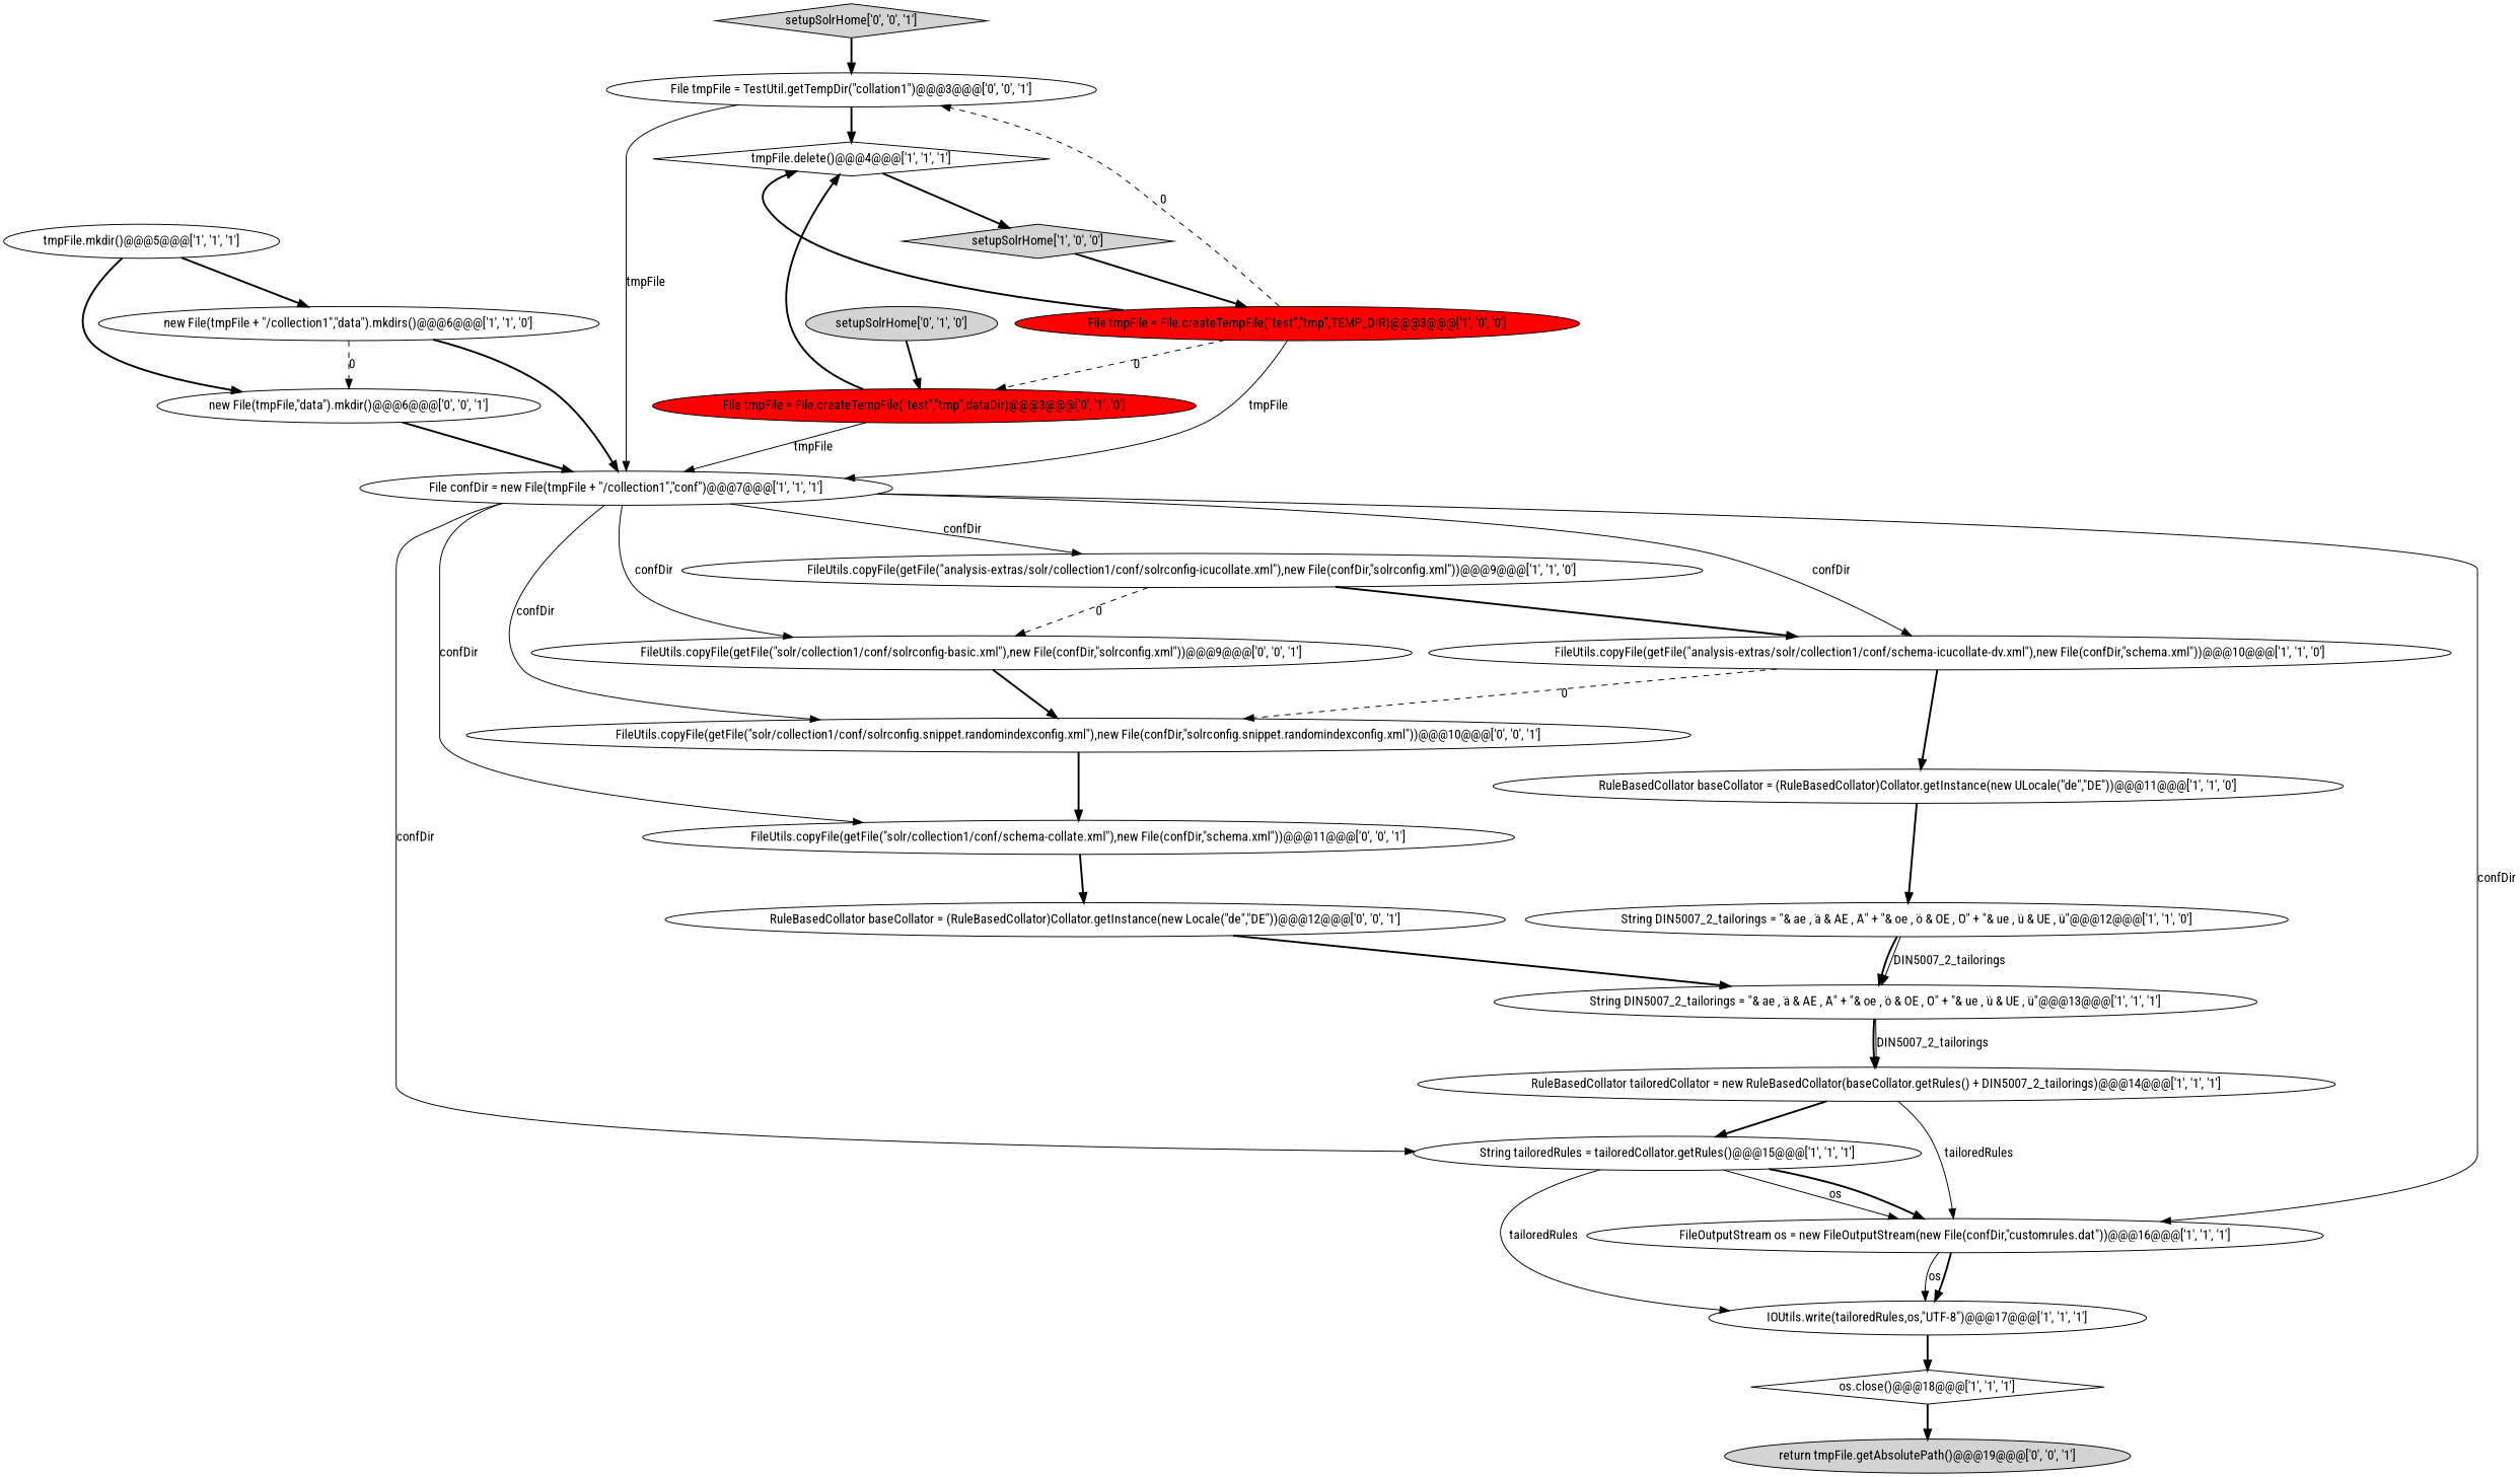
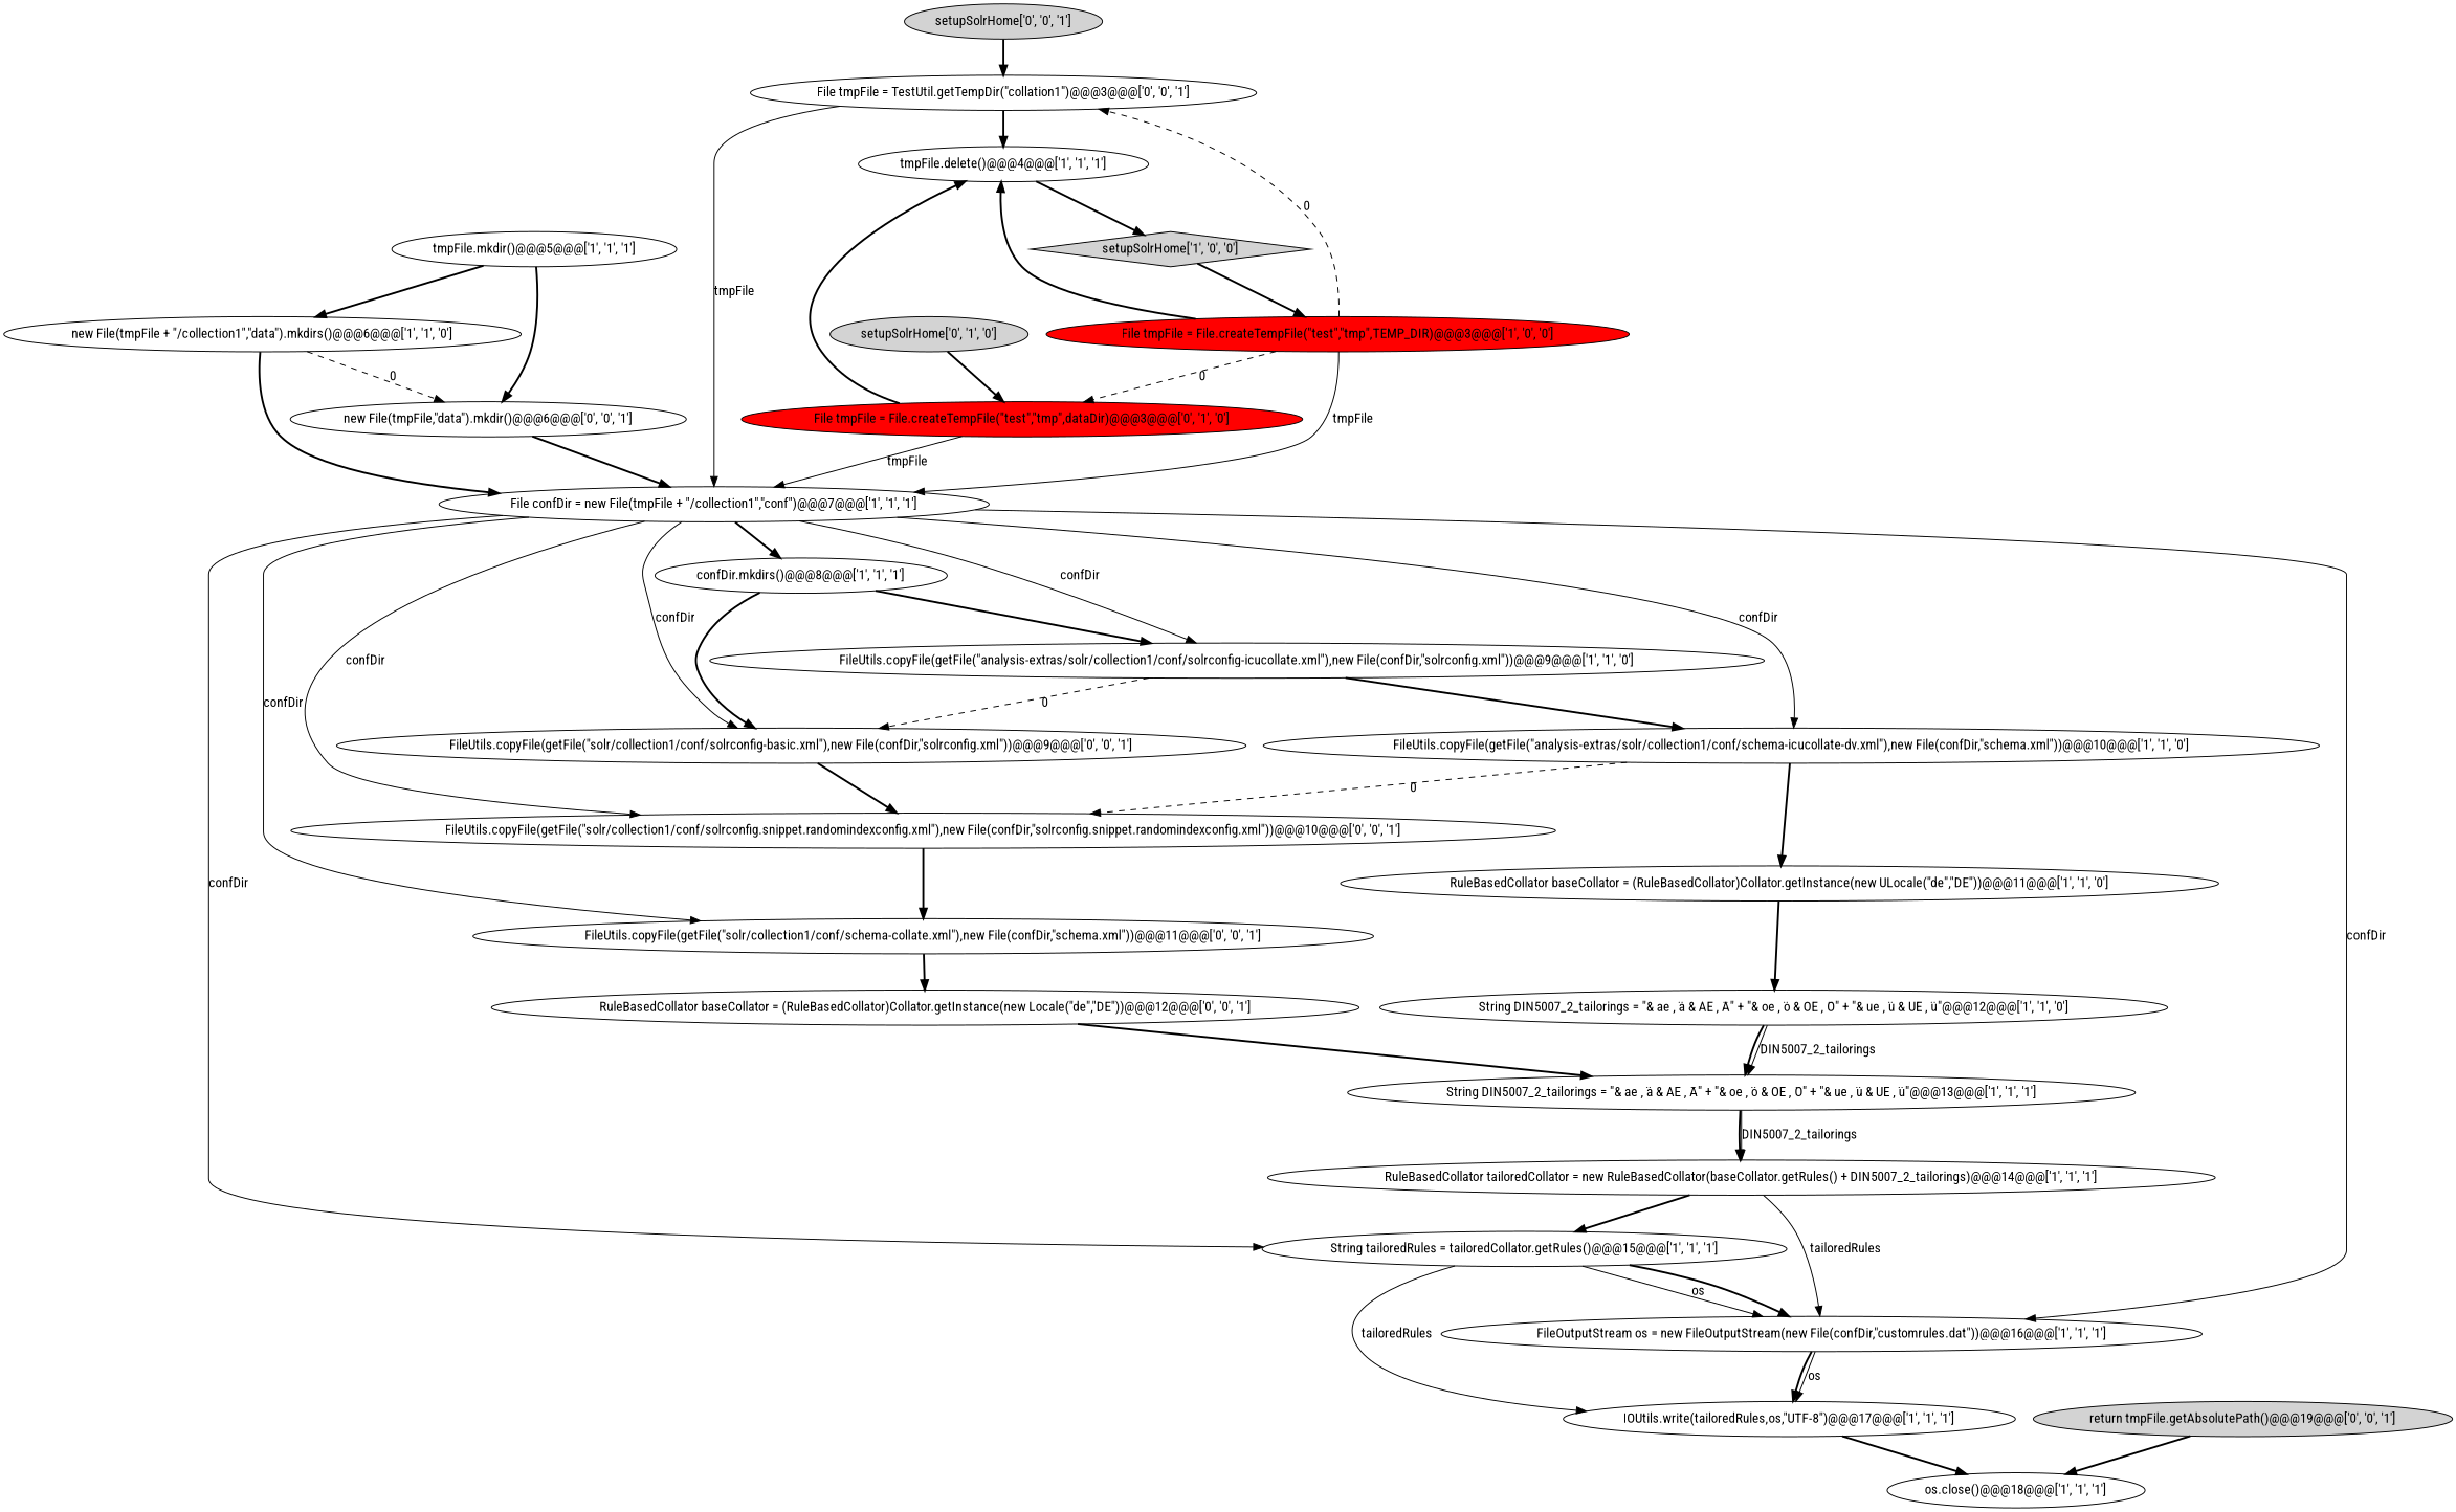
  digraph {
    fontname="Roboto Condensed"
    node [fillcolor=white fontname="Roboto Condensed" shape=ellipse style=filled]
    edge [fontname="Roboto Condensed" style=bold]
    n1 [label="FileUtils.copyFile(getFile(\"analysis-extras/solr/collection1/conf/schema-icucollate-dv.xml\"),new File(confDir,\"schema.xml\"))@@@10@@@['1', '1', '0']"]
    n2 [label="FileUtils.copyFile(getFile(\"solr/collection1/conf/solrconfig.snippet.randomindexconfig.xml\"),new File(confDir,\"solrconfig.snippet.randomindexconfig.xml\"))@@@10@@@['0', '0', '1']"]
    n3 [label="RuleBasedCollator baseCollator = (RuleBasedCollator)Collator.getInstance(new ULocale(\"de\",\"DE\"))@@@11@@@['1', '1', '0']"]
    n4 [label="FileUtils.copyFile(getFile(\"solr/collection1/conf/schema-collate.xml\"),new File(confDir,\"schema.xml\"))@@@11@@@['0', '0', '1']"]
    n5 [label="String DIN5007_2_tailorings = \"& ae , ä & AE , Ä\" + \"& oe , ö & OE , Ö\" + \"& ue , ü & UE , ü\"@@@12@@@['1', '1', '0']"]
    n6 [label="new File(tmpFile,\"data\").mkdir()@@@6@@@['0', '0', '1']"]
    n7 [label="File confDir = new File(tmpFile + \"/collection1\",\"conf\")@@@7@@@['1', '1', '1']"]
    n8 [label="FileOutputStream os = new FileOutputStream(new File(confDir,\"customrules.dat\"))@@@16@@@['1', '1', '1']"]
    n9 [label="String tailoredRules = tailoredCollator.getRules()@@@15@@@['1', '1', '1']"]
    n10 [label="FileUtils.copyFile(getFile(\"analysis-extras/solr/collection1/conf/solrconfig-icucollate.xml\"),new File(confDir,\"solrconfig.xml\"))@@@9@@@['1', '1', '0']"]
    n11 [label="FileUtils.copyFile(getFile(\"solr/collection1/conf/solrconfig-basic.xml\"),new File(confDir,\"solrconfig.xml\"))@@@9@@@['0', '0', '1']"]
+   n12 [label="confDir.mkdirs()@@@8@@@['1', '1', '1']"]
    n13 [label="RuleBasedCollator baseCollator = (RuleBasedCollator)Collator.getInstance(new Locale(\"de\",\"DE\"))@@@12@@@['0', '0', '1']"]
    n14 [label="File tmpFile = TestUtil.getTempDir(\"collation1\")@@@3@@@['0', '0', '1']"]
-   n15 [label="tmpFile.delete()@@@4@@@['1', '1', '1']" shape=diamond]
+   n15 [label="tmpFile.delete()@@@4@@@['1', '1', '1']"]
    n16 [fillcolor=lightgray label="setupSolrHome['1', '0', '0']" shape=diamond]
    n17 [label="RuleBasedCollator tailoredCollator = new RuleBasedCollator(baseCollator.getRules() + DIN5007_2_tailorings)@@@14@@@['1', '1', '1']"]
    n18 [label="IOUtils.write(tailoredRules,os,\"UTF-8\")@@@17@@@['1', '1', '1']"]
    n19 [fillcolor=red label="File tmpFile = File.createTempFile(\"test\",\"tmp\",dataDir)@@@3@@@['0', '1', '0']"]
-   n20 [label="os.close()@@@18@@@['1', '1', '1']" shape=diamond]
+   n20 [label="os.close()@@@18@@@['1', '1', '1']"]
    n21 [label="String DIN5007_2_tailorings = \"& ae , ä & AE , Ä\" + \"& oe , ö & OE , Ö\" + \"& ue , ü & UE , ü\"@@@13@@@['1', '1', '1']"]
    n22 [label="tmpFile.mkdir()@@@5@@@['1', '1', '1']"]
    n23 [label="new File(tmpFile + \"/collection1\",\"data\").mkdirs()@@@6@@@['1', '1', '0']"]
    n24 [fillcolor=lightgray label="setupSolrHome['0', '1', '0']"]
    n25 [fillcolor=red label="File tmpFile = File.createTempFile(\"test\",\"tmp\",TEMP_DIR)@@@3@@@['1', '0', '0']"]
    n26 [fillcolor=lightgray label="return tmpFile.getAbsolutePath()@@@19@@@['0', '0', '1']"]
-   n27 [fillcolor=lightgray label="setupSolrHome['0', '0', '1']" shape=diamond]
+   n27 [fillcolor=lightgray label="setupSolrHome['0', '0', '1']"]
    n1 -> n2 [label=0 style=dashed]
    n1 -> n3
    n2 -> n4
    n3 -> n5
    n4 -> n13
    n5 -> n21 [label=DIN5007_2_tailorings style=solid]
    n5 -> n21
    n6 -> n7
    n7 -> n1 [label=confDir style=solid]
    n7 -> n2 [label=confDir style=solid]
    n7 -> n4 [label=confDir style=solid]
    n7 -> n8 [label=confDir style=solid]
    n7 -> n9 [label=confDir style=solid]
    n7 -> n10 [label=confDir style=solid]
    n7 -> n11 [label=confDir style=solid]
+   n7 -> n12
    n8 -> n18 [label=os style=solid]
    n8 -> n18
    n9 -> n8 [label=os style=solid]
    n9 -> n8
    n9 -> n18 [label=tailoredRules style=solid]
    n10 -> n1
    n10 -> n11 [label=0 style=dashed]
    n11 -> n2
+   n12 -> n10
+   n12 -> n11
    n13 -> n21
    n14 -> n7 [label=tmpFile style=solid]
    n14 -> n15
    n15 -> n16
    n16 -> n25
    n17 -> n8 [label=tailoredRules style=solid]
    n17 -> n9
    n18 -> n20
    n19 -> n7 [label=tmpFile style=solid]
    n19 -> n15
-   n20 -> n26
+   n26 -> n20
    n21 -> n17 [label=DIN5007_2_tailorings style=solid]
    n21 -> n17
    n22 -> n6
    n22 -> n23
    n23 -> n6 [label=0 style=dashed]
    n23 -> n7
    n24 -> n19
    n25 -> n7 [label=tmpFile style=solid]
    n25 -> n14 [label=0 style=dashed]
    n25 -> n15
    n25 -> n19 [label=0 style=dashed]
    n27 -> n14
  }
